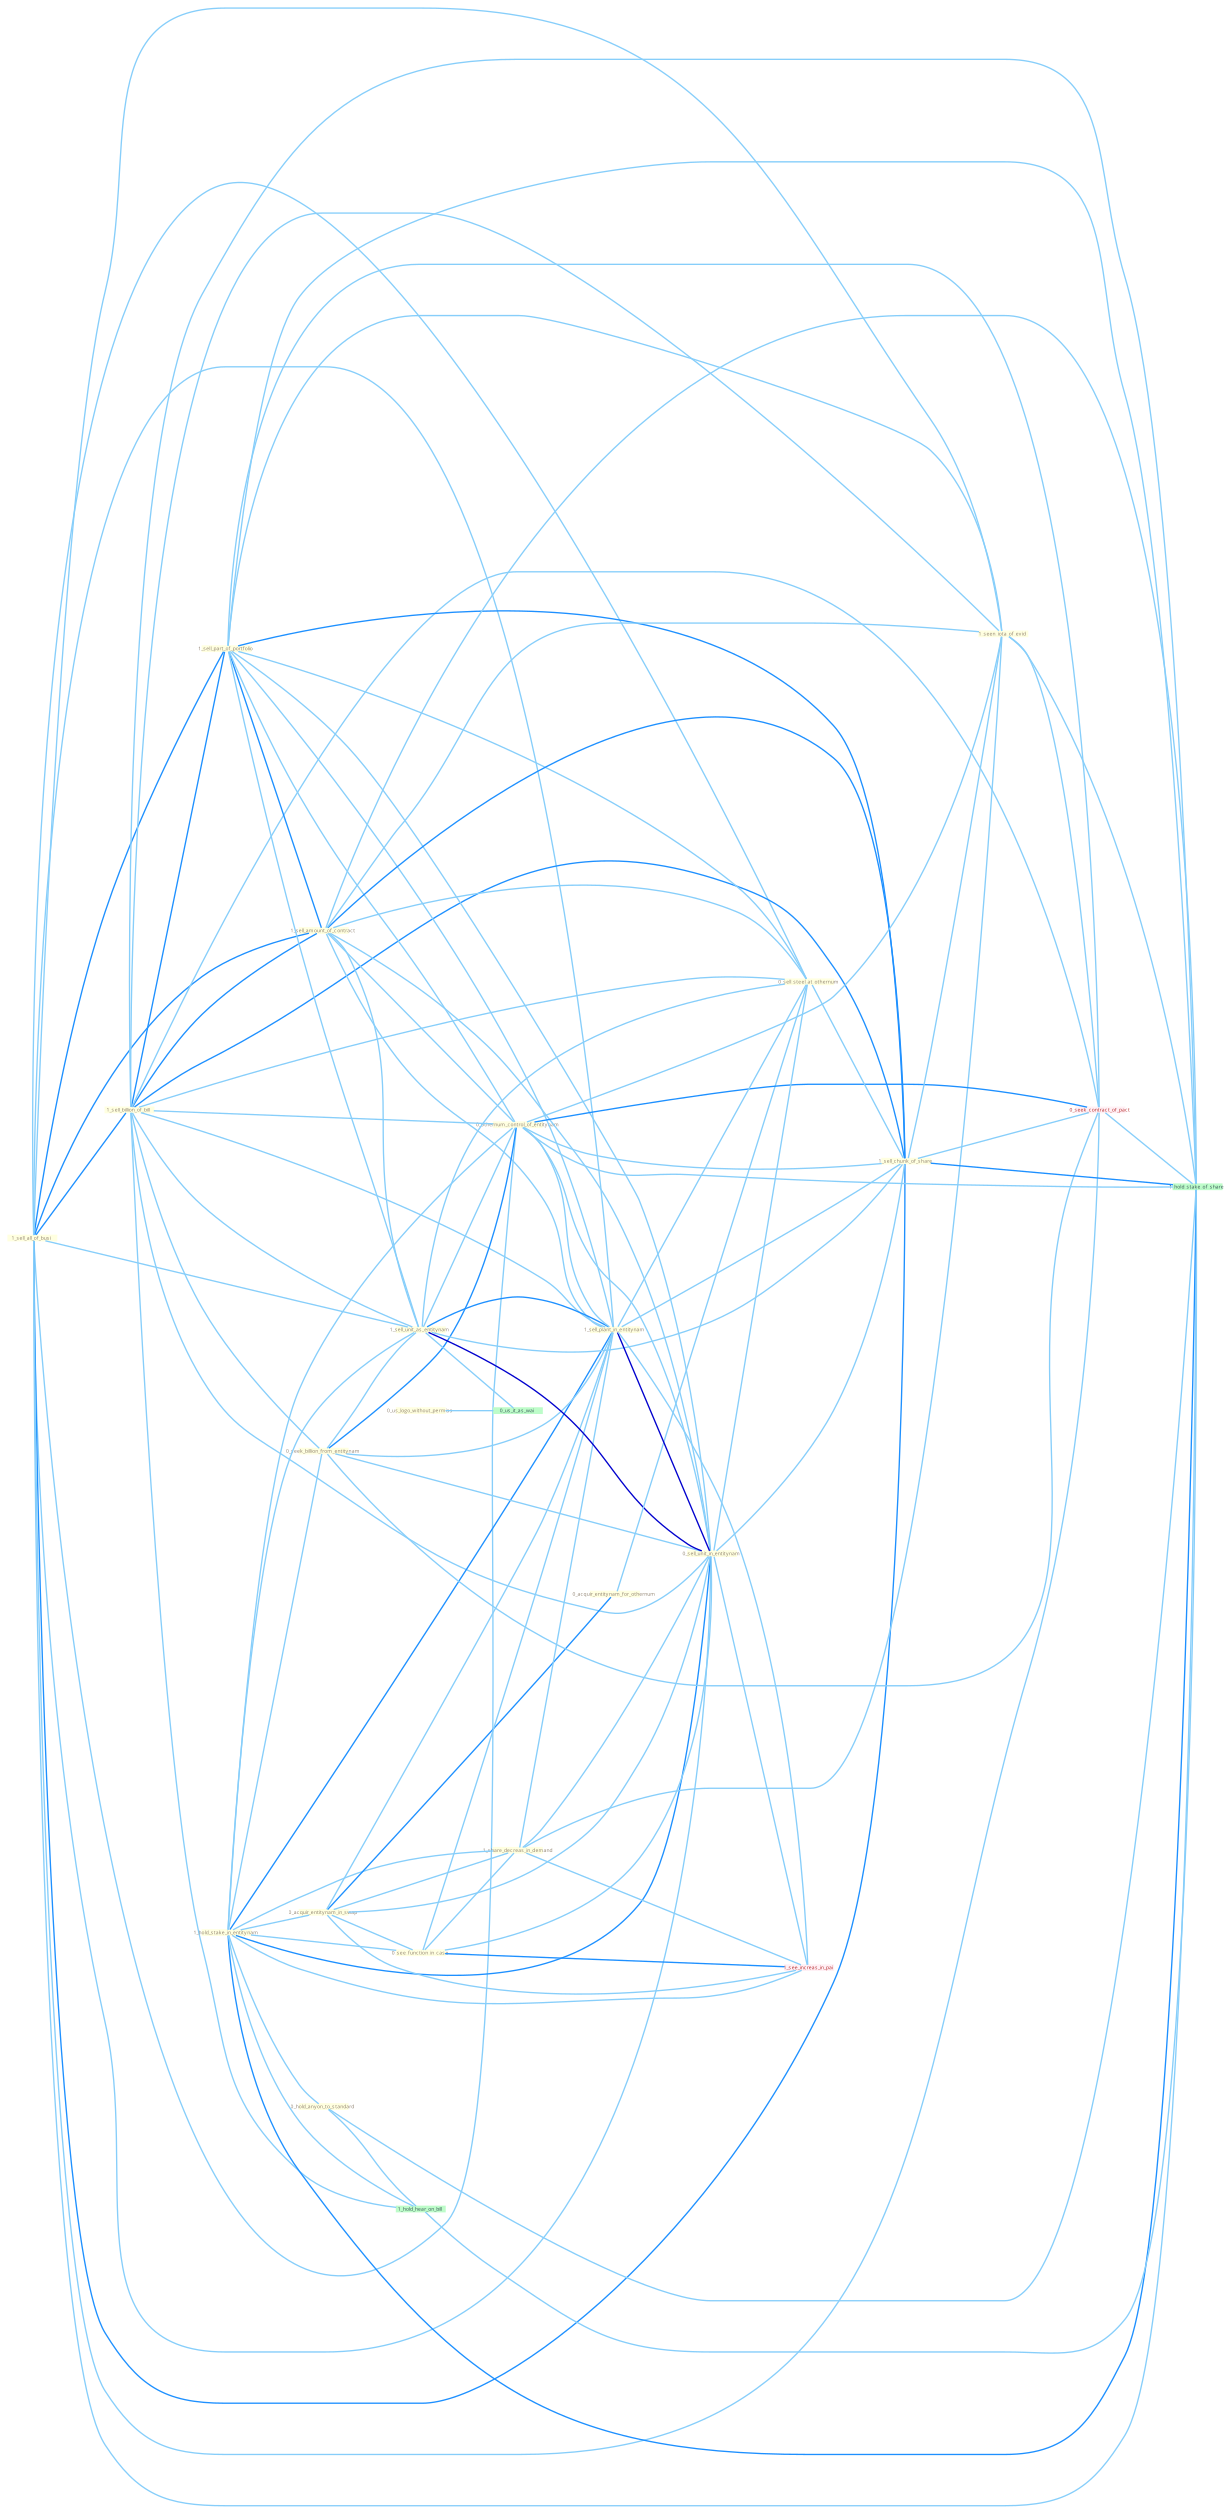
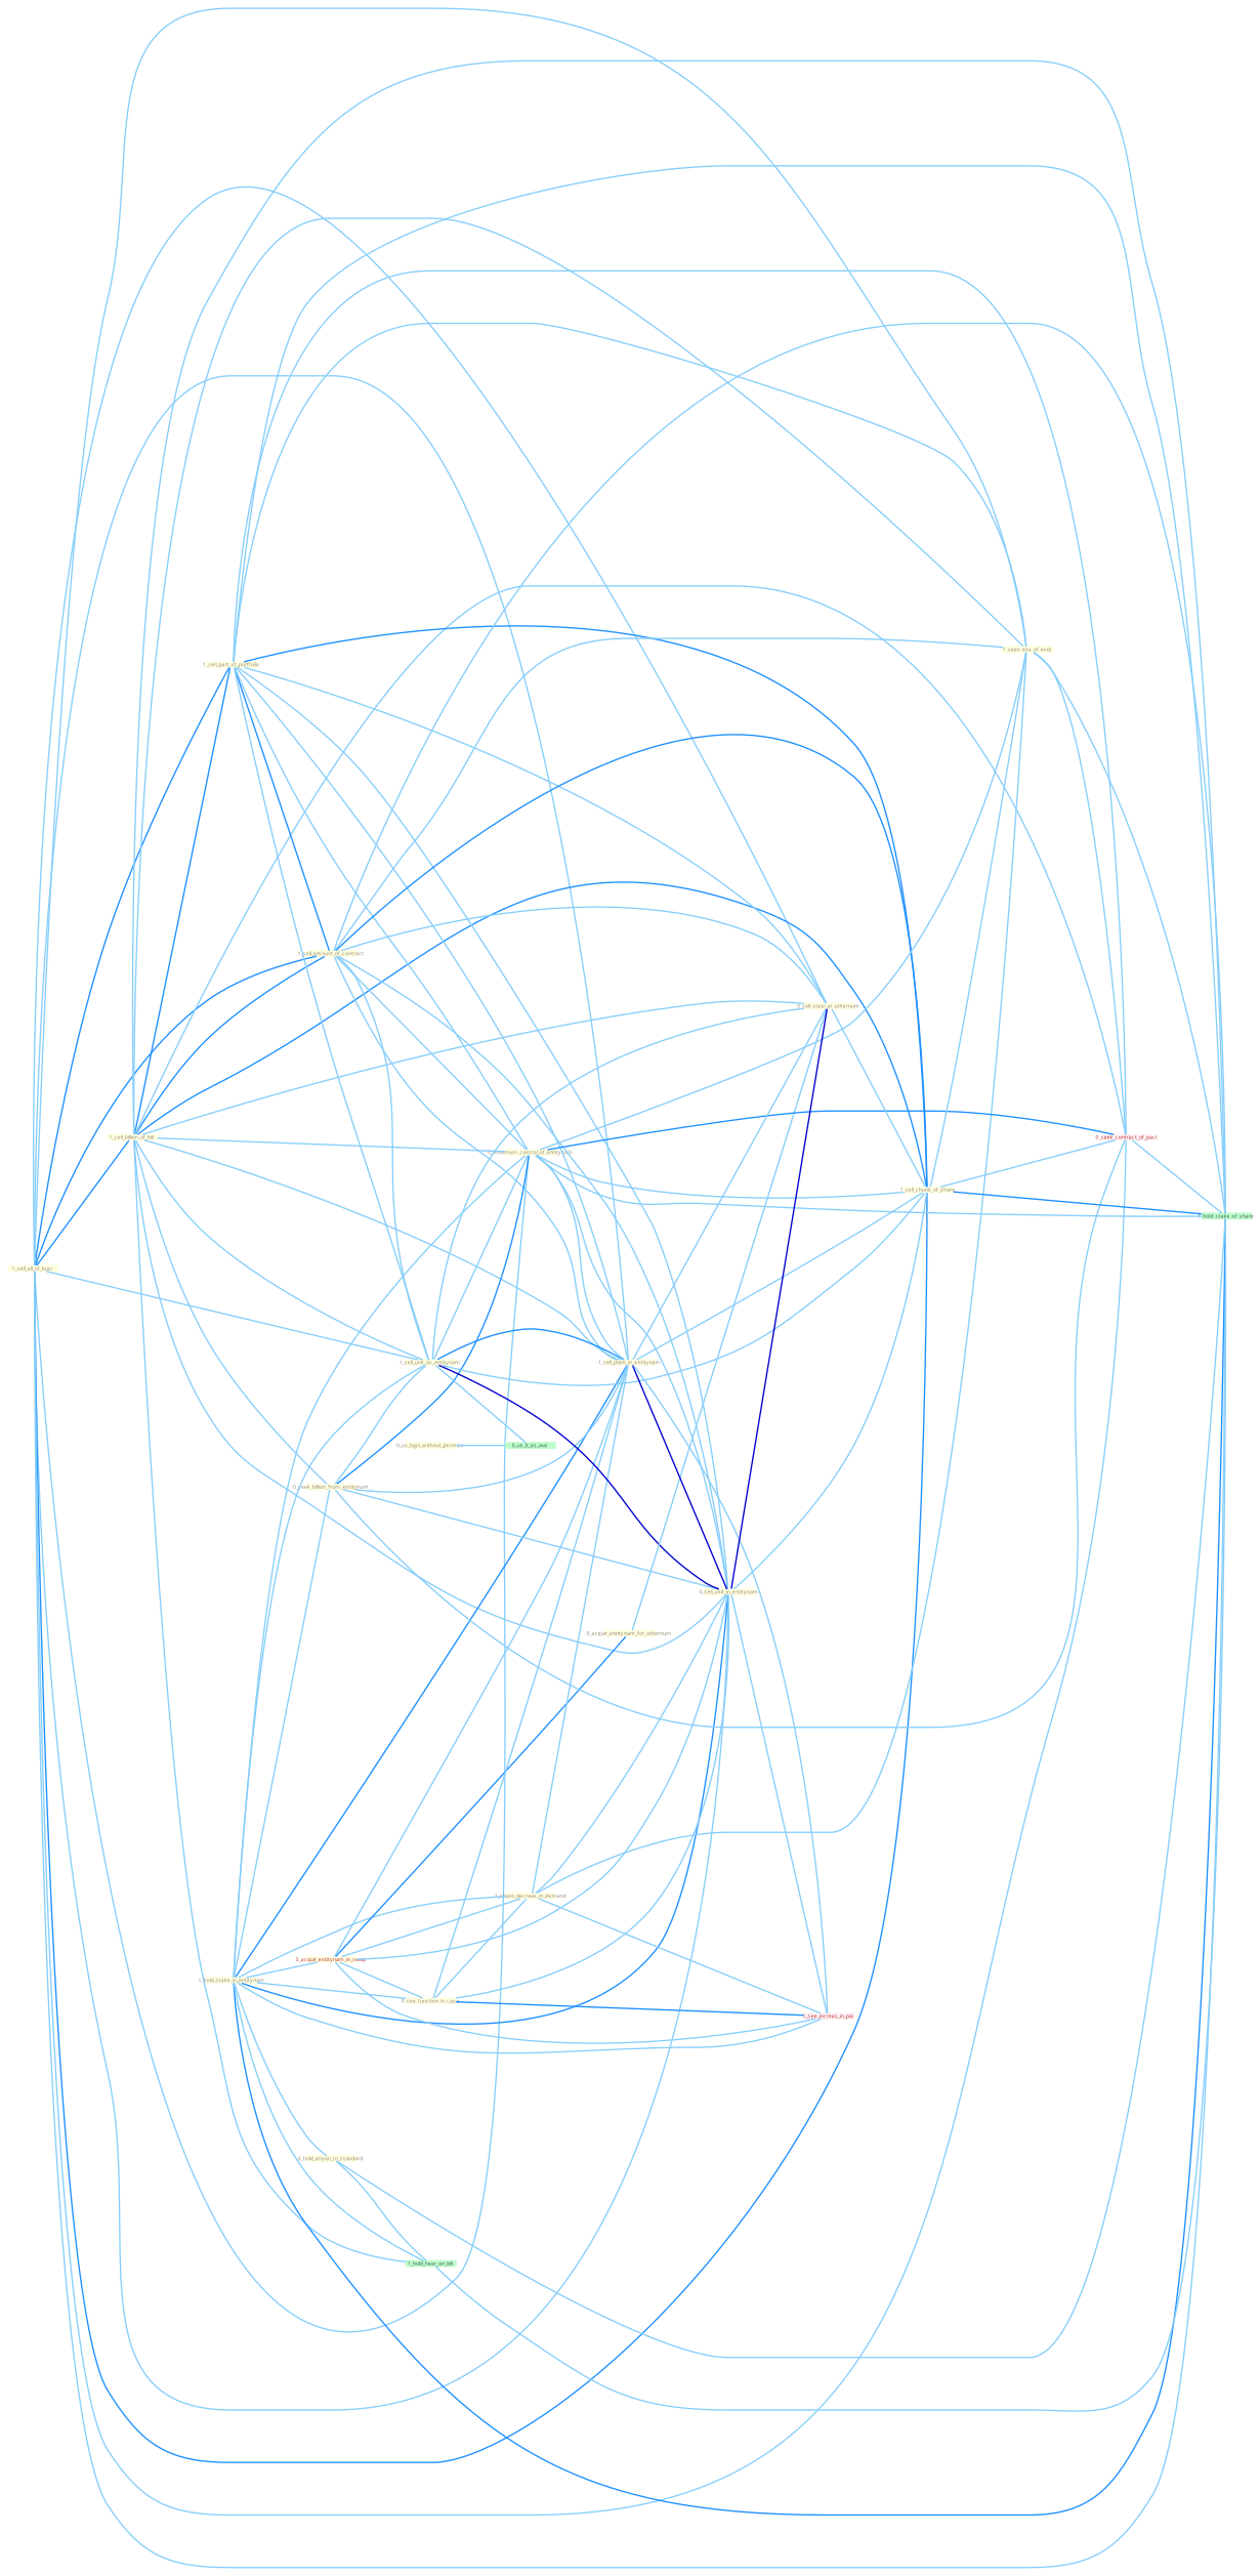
  graph {
    fontname="Open Sans"
    rankdir=LR
    node [color="#ffffe0" fixedsize=true fontcolor="#8b7d6b" fontname="Open Sans" fontsize=4 shape=polygon style=filled]
    edge [color="#87cefa" fontname="Open Sans" w=1]
    "1_sell_all_of_busi " [height=.06 width=.5]
    "1_sell_billion_of_bill " [height=.06 width=.5]
    "1_hold_stake_in_entitynam " [height=.06 width=.5]
    "1_sell_part_of_portfolio " [height=.06 width=.5]
    "1_sell_amount_of_contract " [height=.06 width=.5]
-   "0_acquir_entitynam_in_swap " [height=.06 width=.5]
+   "0_acquir_entitynam_in_swap " [fontcolor="#b22222" height=.06 width=.5]
    "0_see_function_in_case " [height=.06 width=.5]
    "0_seek_billion_from_entitynam " [height=.06 width=.5]
    n9 [height=.06 label="1_share_decreas_in_demand" width=.5]
    "1_sell_unit_as_entitynam " [height=.06 width=.5]
    "0_acquir_entitynam_for_othernum " [height=.06 width=.5]
    n12 [height=.06 label="0_othernum_control_of_entitynam" width=.5]
    "1_sell_plant_in_entitynam " [height=.06 width=.5]
    "0_us_logo_without_permiss " [height=.06 width=.5]
    "0_sell_unit_in_entitynam " [height=.06 width=.5]
    "0_sell_steel_at_othernum " [height=.06 width=.5]
    "0_hold_anyon_to_standard " [height=.06 width=.5]
    "1_sell_chunk_of_share " [height=.06 width=.5]
    "1_seen_iota_of_evid " [height=.06 width=.5]
    "0_seek_contract_of_pact " [color="#fff0f5" fontcolor="#b22222" height=.06 width=.5]
    "1_see_increas_in_pai " [color="#fff0f5" fontcolor="#b22222" height=.06 width=.5]
    "1_hold_stake_of_share " [color="#BDFCC9" fontcolor="#2f4f4f" height=.06 width=.5]
    "1_hold_hear_on_bill " [color="#BDFCC9" fontcolor="#2f4f4f" height=.06 width=.5]
    "0_us_it_as_wai " [color="#BDFCC9" fontcolor="#2f4f4f" height=.06 width=.5]
    subgraph sub_1 {
      "1_sell_all_of_busi "
      "1_sell_billion_of_bill "
      "1_hold_stake_in_entitynam "
      "1_sell_part_of_portfolio "
      "1_sell_amount_of_contract "
      "0_acquir_entitynam_in_swap "
      "0_see_function_in_case "
      "0_seek_billion_from_entitynam "
      n9
      "1_sell_unit_as_entitynam "
      "0_acquir_entitynam_for_othernum "
      n12
      "1_sell_plant_in_entitynam "
      "0_us_logo_without_permiss "
      "0_sell_unit_in_entitynam "
      "0_sell_steel_at_othernum "
      "0_hold_anyon_to_standard "
      "1_sell_chunk_of_share "
      "1_seen_iota_of_evid "
    }
    subgraph sub_2 {
      "0_seek_contract_of_pact "
      "1_see_increas_in_pai "
    }
    "1_sell_all_of_busi " -- "1_sell_billion_of_bill " [color="#1e90ff" w=2]
    "1_sell_all_of_busi " -- "1_sell_part_of_portfolio " [color="#1e90ff" w=2]
    "1_sell_all_of_busi " -- "1_sell_amount_of_contract " [color="#1e90ff" w=2]
    "1_sell_all_of_busi " -- "1_sell_unit_as_entitynam "
    "1_sell_all_of_busi " -- n12
    "1_sell_all_of_busi " -- "1_sell_plant_in_entitynam "
    "1_sell_all_of_busi " -- "0_sell_unit_in_entitynam "
    "1_sell_all_of_busi " -- "0_sell_steel_at_othernum "
    "1_sell_all_of_busi " -- "1_sell_chunk_of_share " [color="#1e90ff" w=2]
    "1_sell_all_of_busi " -- "1_seen_iota_of_evid "
    "1_sell_all_of_busi " -- "0_seek_contract_of_pact "
    "1_sell_all_of_busi " -- "1_hold_stake_of_share "
    "1_sell_billion_of_bill " -- "1_sell_part_of_portfolio " [color="#1e90ff" w=2]
    "1_sell_billion_of_bill " -- "1_sell_amount_of_contract " [color="#1e90ff" w=2]
    "1_sell_billion_of_bill " -- "0_seek_billion_from_entitynam "
    "1_sell_billion_of_bill " -- "1_sell_unit_as_entitynam "
    "1_sell_billion_of_bill " -- n12
    "1_sell_billion_of_bill " -- "1_sell_plant_in_entitynam "
    "1_sell_billion_of_bill " -- "0_sell_unit_in_entitynam "
    "1_sell_billion_of_bill " -- "0_sell_steel_at_othernum "
    "1_sell_billion_of_bill " -- "1_sell_chunk_of_share " [color="#1e90ff" w=2]
    "1_sell_billion_of_bill " -- "1_seen_iota_of_evid "
    "1_sell_billion_of_bill " -- "0_seek_contract_of_pact "
    "1_sell_billion_of_bill " -- "1_hold_stake_of_share "
    "1_sell_billion_of_bill " -- "1_hold_hear_on_bill "
    "1_hold_stake_in_entitynam " -- "0_acquir_entitynam_in_swap "
    "1_hold_stake_in_entitynam " -- "0_see_function_in_case "
    "1_hold_stake_in_entitynam " -- "0_seek_billion_from_entitynam "
    "1_hold_stake_in_entitynam " -- n9
    "1_hold_stake_in_entitynam " -- "1_sell_unit_as_entitynam "
    "1_hold_stake_in_entitynam " -- n12
    "1_hold_stake_in_entitynam " -- "1_sell_plant_in_entitynam " [color="#1e90ff" w=2]
    "1_hold_stake_in_entitynam " -- "0_sell_unit_in_entitynam " [color="#1e90ff" w=2]
    "1_hold_stake_in_entitynam " -- "0_hold_anyon_to_standard "
    "1_hold_stake_in_entitynam " -- "1_see_increas_in_pai "
    "1_hold_stake_in_entitynam " -- "1_hold_stake_of_share " [color="#1e90ff" w=2]
    "1_hold_stake_in_entitynam " -- "1_hold_hear_on_bill "
    "1_sell_part_of_portfolio " -- "1_sell_amount_of_contract " [color="#1e90ff" w=2]
    "1_sell_part_of_portfolio " -- "1_sell_unit_as_entitynam "
    "1_sell_part_of_portfolio " -- n12
    "1_sell_part_of_portfolio " -- "1_sell_plant_in_entitynam "
    "1_sell_part_of_portfolio " -- "0_sell_unit_in_entitynam "
    "1_sell_part_of_portfolio " -- "0_sell_steel_at_othernum "
    "1_sell_part_of_portfolio " -- "1_sell_chunk_of_share " [color="#1e90ff" w=2]
    "1_sell_part_of_portfolio " -- "1_seen_iota_of_evid "
    "1_sell_part_of_portfolio " -- "0_seek_contract_of_pact "
    "1_sell_part_of_portfolio " -- "1_hold_stake_of_share "
    "1_sell_amount_of_contract " -- "1_sell_unit_as_entitynam "
    "1_sell_amount_of_contract " -- n12
    "1_sell_amount_of_contract " -- "1_sell_plant_in_entitynam "
    "1_sell_amount_of_contract " -- "0_sell_unit_in_entitynam "
    "1_sell_amount_of_contract " -- "0_sell_steel_at_othernum "
    "1_sell_amount_of_contract " -- "1_sell_chunk_of_share " [color="#1e90ff" w=2]
    "1_sell_amount_of_contract " -- "1_seen_iota_of_evid "
    "1_sell_amount_of_contract " -- "1_hold_stake_of_share "
    "0_acquir_entitynam_in_swap " -- "0_see_function_in_case "
    "0_acquir_entitynam_in_swap " -- n9
    "0_acquir_entitynam_in_swap " -- "0_acquir_entitynam_for_othernum " [color="#1e90ff" w=2]
    "0_acquir_entitynam_in_swap " -- "1_sell_plant_in_entitynam "
    "0_acquir_entitynam_in_swap " -- "0_sell_unit_in_entitynam "
    "0_acquir_entitynam_in_swap " -- "1_see_increas_in_pai "
    "0_see_function_in_case " -- n9
    "0_see_function_in_case " -- "1_sell_plant_in_entitynam "
    "0_see_function_in_case " -- "0_sell_unit_in_entitynam "
    "0_see_function_in_case " -- "1_see_increas_in_pai " [color="#1e90ff" w=2]
    "0_seek_billion_from_entitynam " -- "1_sell_unit_as_entitynam "
    "0_seek_billion_from_entitynam " -- n12 [color="#1e90ff" w=2]
    "0_seek_billion_from_entitynam " -- "1_sell_plant_in_entitynam "
    "0_seek_billion_from_entitynam " -- "0_sell_unit_in_entitynam "
    "0_seek_billion_from_entitynam " -- "0_seek_contract_of_pact "
    n9 -- "1_sell_plant_in_entitynam "
    n9 -- "0_sell_unit_in_entitynam "
    n9 -- "1_seen_iota_of_evid "
    n9 -- "1_see_increas_in_pai "
    "1_sell_unit_as_entitynam " -- n12
    "1_sell_unit_as_entitynam " -- "1_sell_plant_in_entitynam " [color="#1e90ff" w=2]
    "1_sell_unit_as_entitynam " -- "0_sell_unit_in_entitynam " [color="#0000cd" w=3]
    "1_sell_unit_as_entitynam " -- "0_sell_steel_at_othernum "
    "1_sell_unit_as_entitynam " -- "1_sell_chunk_of_share "
    "1_sell_unit_as_entitynam " -- "0_us_it_as_wai "
    "0_acquir_entitynam_for_othernum " -- "0_sell_steel_at_othernum "
    n12 -- "1_sell_plant_in_entitynam "
    n12 -- "0_sell_unit_in_entitynam "
    n12 -- "1_sell_chunk_of_share "
    n12 -- "1_seen_iota_of_evid "
    n12 -- "0_seek_contract_of_pact " [color="#1e90ff" w=2]
    n12 -- "1_hold_stake_of_share "
    "1_sell_plant_in_entitynam " -- "0_sell_unit_in_entitynam " [color="#0000cd" w=3]
    "1_sell_plant_in_entitynam " -- "0_sell_steel_at_othernum "
    "1_sell_plant_in_entitynam " -- "1_sell_chunk_of_share "
    "1_sell_plant_in_entitynam " -- "1_see_increas_in_pai "
    "0_us_logo_without_permiss " -- "0_us_it_as_wai "
-   "0_sell_unit_in_entitynam " -- "0_sell_steel_at_othernum "
+   "0_sell_unit_in_entitynam " -- "0_sell_steel_at_othernum " [color="#0000cd"]
    "0_sell_unit_in_entitynam " -- "1_sell_chunk_of_share "
    "0_sell_unit_in_entitynam " -- "1_see_increas_in_pai "
    "0_sell_steel_at_othernum " -- "1_sell_chunk_of_share "
    "0_hold_anyon_to_standard " -- "1_hold_stake_of_share "
    "0_hold_anyon_to_standard " -- "1_hold_hear_on_bill "
    "1_sell_chunk_of_share " -- "1_seen_iota_of_evid "
    "1_sell_chunk_of_share " -- "0_seek_contract_of_pact "
    "1_sell_chunk_of_share " -- "1_hold_stake_of_share " [color="#1e90ff" w=2]
    "1_seen_iota_of_evid " -- "0_seek_contract_of_pact "
    "1_seen_iota_of_evid " -- "1_hold_stake_of_share "
    "0_seek_contract_of_pact " -- "1_hold_stake_of_share "
    "1_hold_hear_on_bill " -- "1_hold_stake_of_share "
  }
